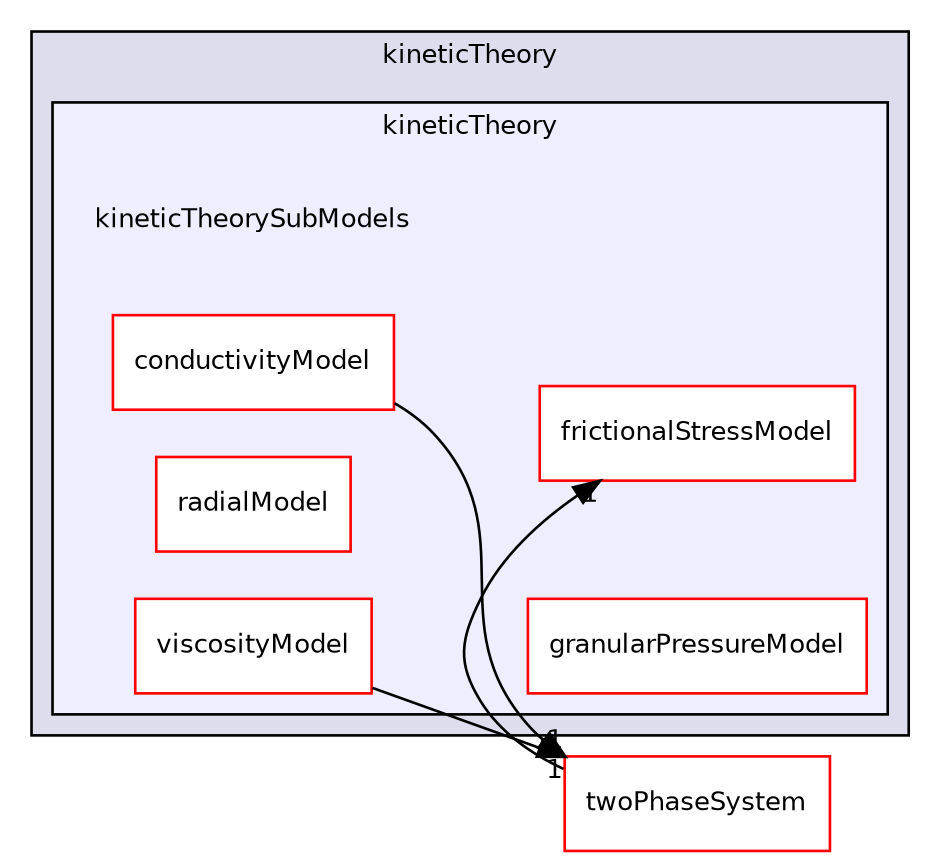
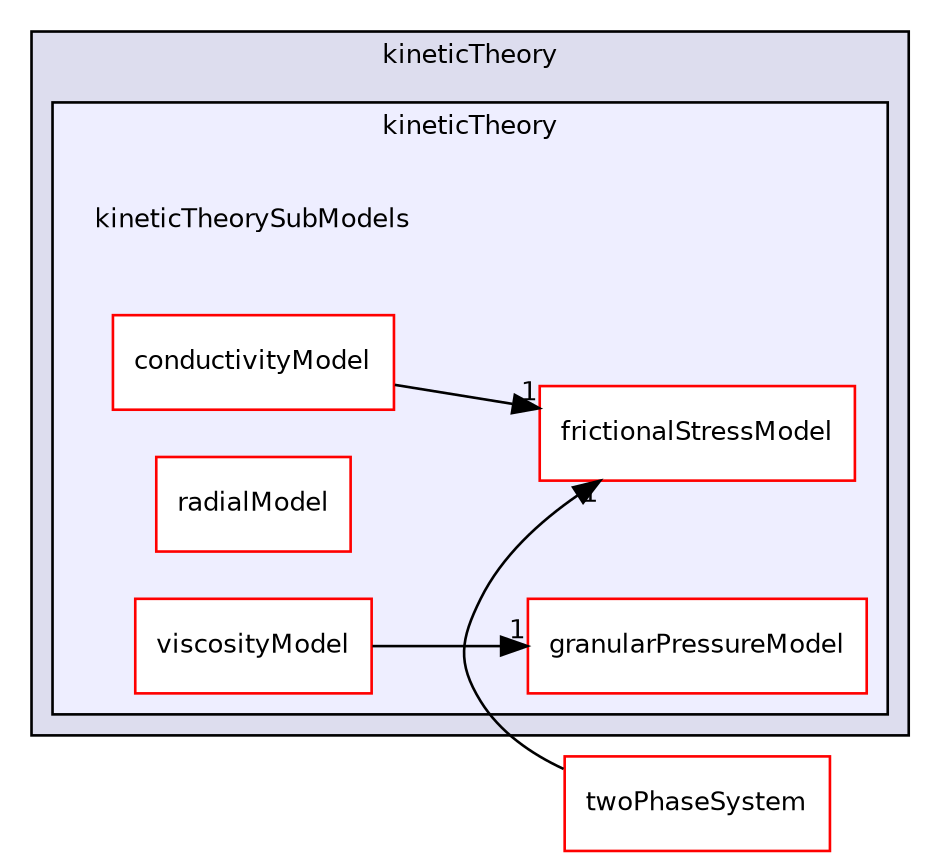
  digraph {
    compound=true
    fontname="DejaVu Sans"
    rankdir=LR
    node [fontname="DejaVu Sans" fontsize=10 shape=box color=red fillcolor=white style=filled]
    edge [fontname="DejaVu Sans" headlabel=1 labeldistance=1.5 labelfontname=Helvetica labelfontsize=10]
    n1 [label=kineticTheorySubModels shape=plaintext color="" fillcolor="" style=""]
    n2 [label=conductivityModel]
    n3 [label=frictionalStressModel]
    n4 [label=granularPressureModel]
    n5 [label=radialModel]
    n6 [label=viscosityModel]
    n7 [label=twoPhaseSystem fillcolor="" style=""]
    subgraph cluster_1 {
      bgcolor="#ddddee"
      fontsize=10
      label=kineticTheory
      pencolor=black
      subgraph cluster_2 {
        bgcolor="#eeeeff"
        fontsize=10
        label=kineticTheory
        pencolor=black
        n1
        n2
        n3
        n4
        n5
        n6
      }
    }
-   n2 -> n7
-   n6 -> n7
+   n2 -> n3
+   n6 -> n4
    n7 -> n3
  }
